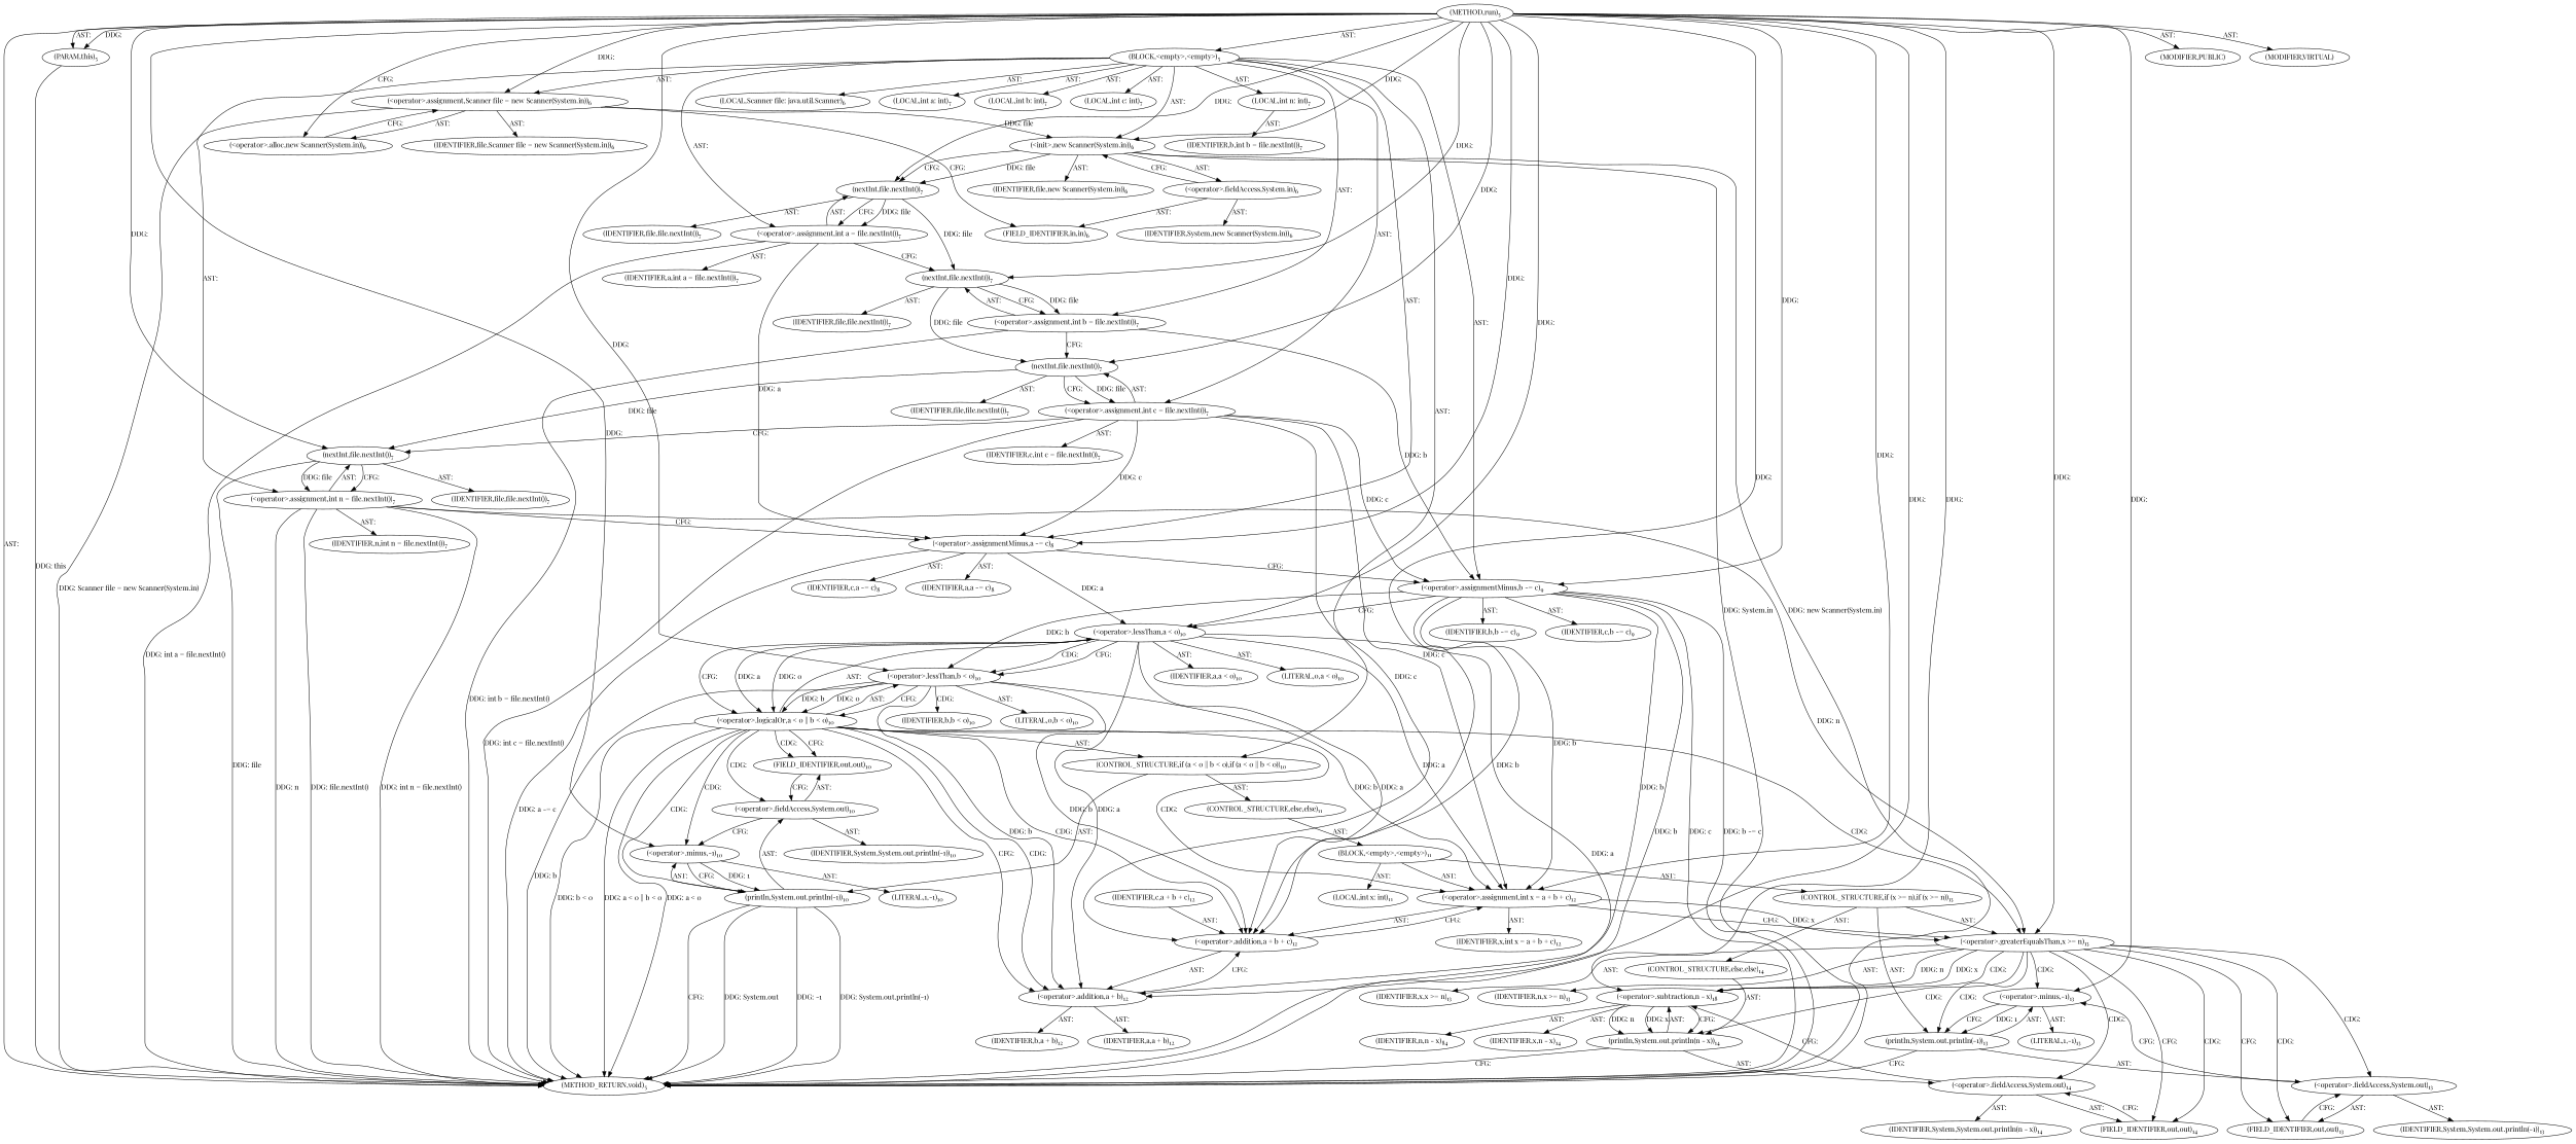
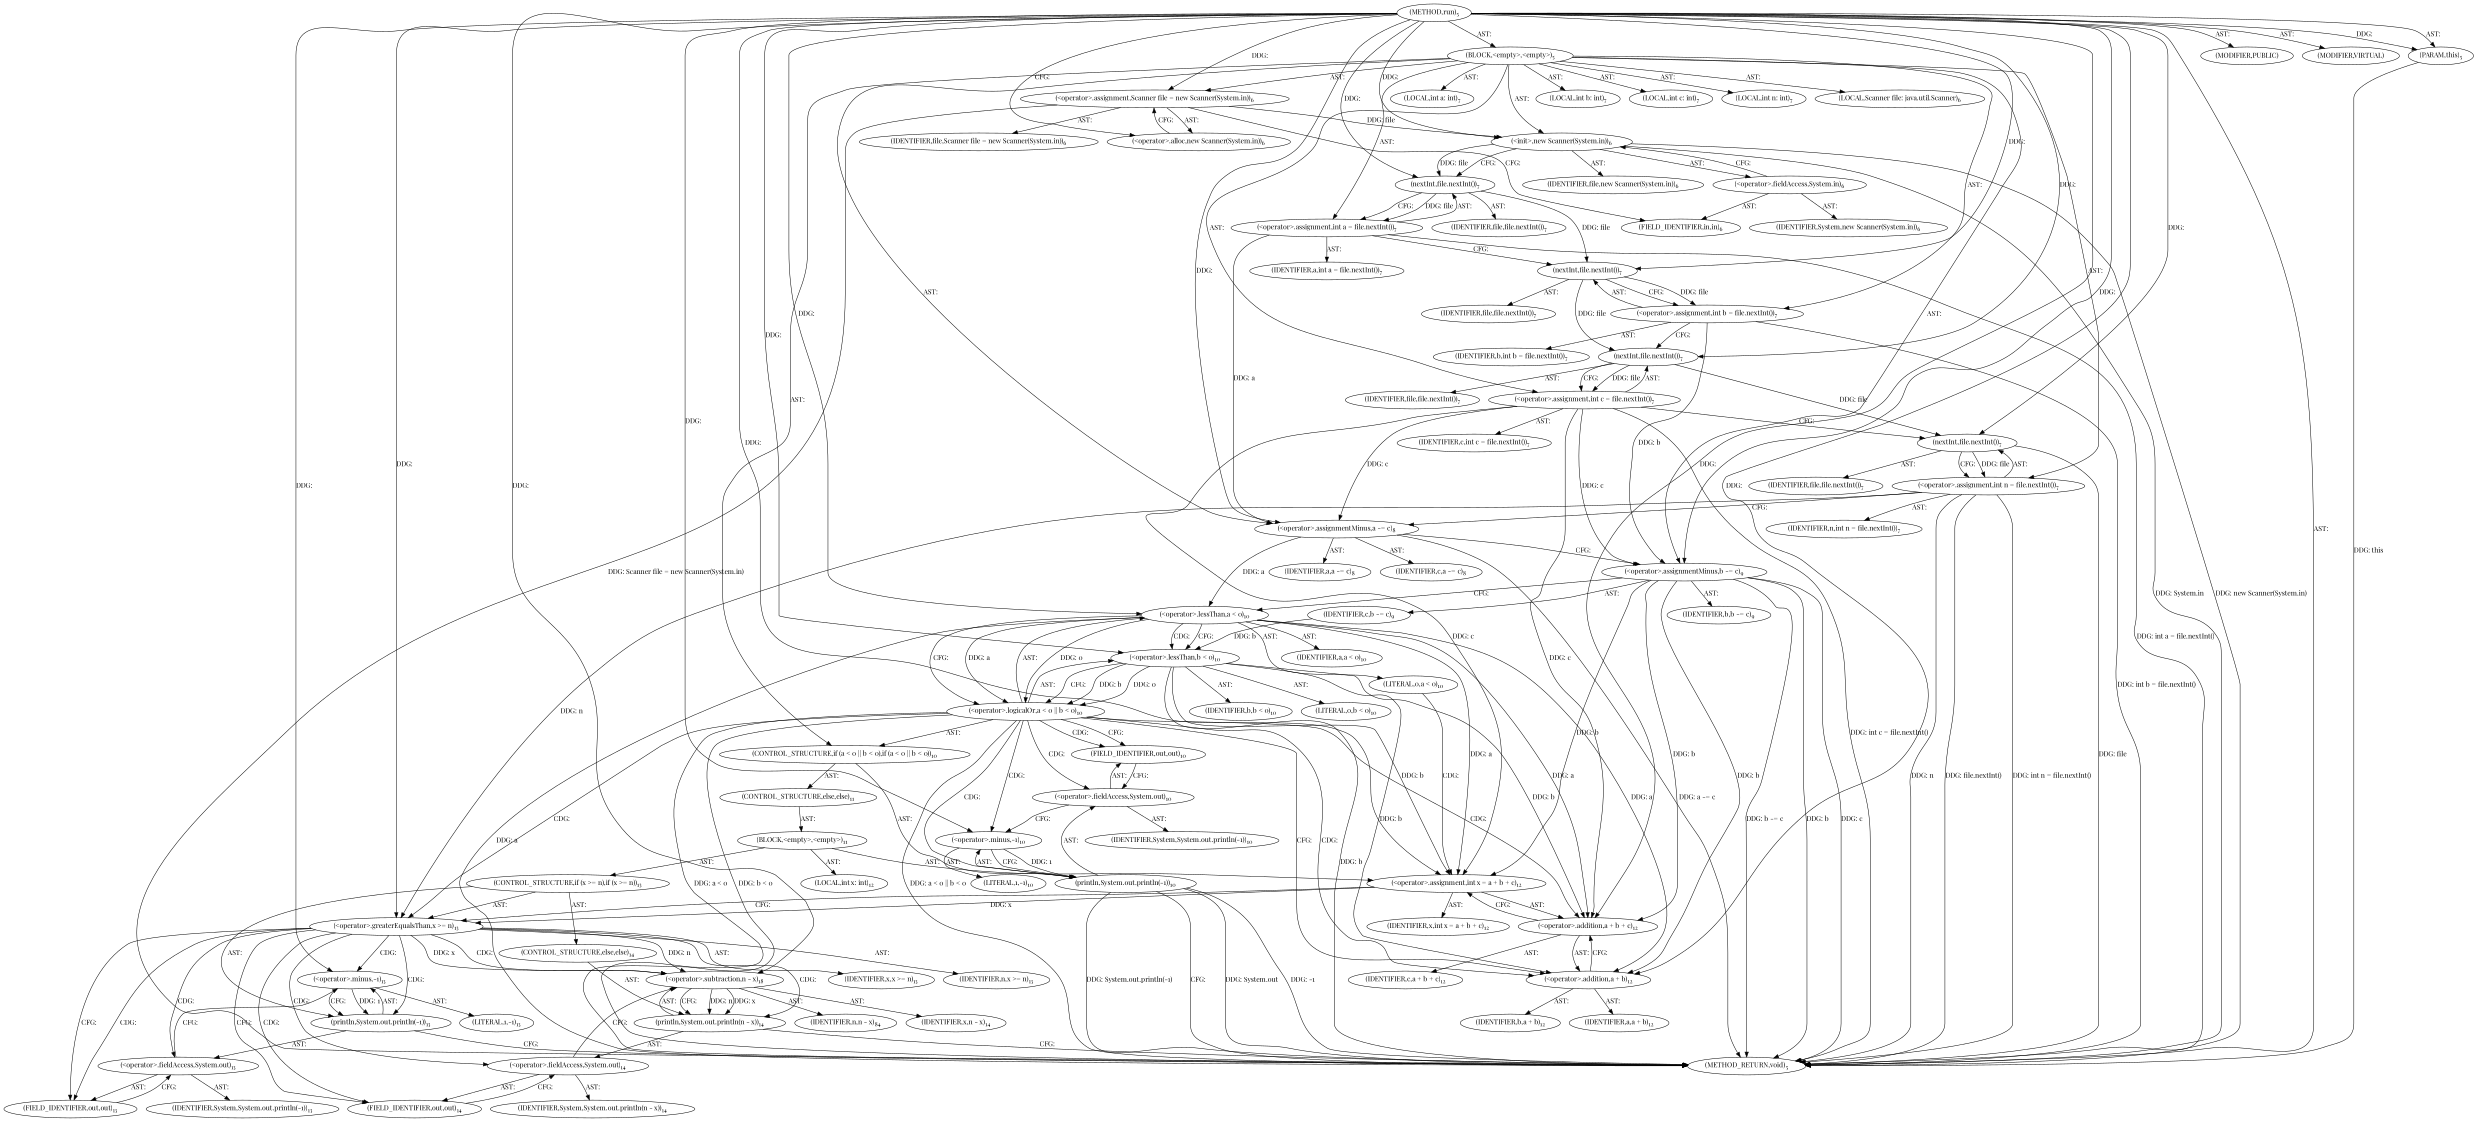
  digraph {
    fontname="Playfair Display"
    node [fontname="Playfair Display"]
    edge [fontname="Playfair Display"]
    n1 [label=<(METHOD,run)<SUB>5</SUB>>]
    n2 [label=<(PARAM,this)<SUB>5</SUB>>]
    n3 [label=<(BLOCK,&lt;empty&gt;,&lt;empty&gt;)<SUB>5</SUB>>]
    n4 [label=<(&lt;operator&gt;.assignment,Scanner file = new Scanner(System.in))<SUB>6</SUB>>]
    n5 [label=<(&lt;operator&gt;.alloc,new Scanner(System.in))<SUB>6</SUB>>]
    n6 [label=<(&lt;init&gt;,new Scanner(System.in))<SUB>6</SUB>>]
    n7 [label=<(nextInt,file.nextInt())<SUB>7</SUB>>]
    n8 [label=<(nextInt,file.nextInt())<SUB>7</SUB>>]
    n9 [label=<(nextInt,file.nextInt())<SUB>7</SUB>>]
    n10 [label=<(nextInt,file.nextInt())<SUB>7</SUB>>]
    n11 [label=<(&lt;operator&gt;.assignmentMinus,a -= c)<SUB>8</SUB>>]
    n12 [label=<(&lt;operator&gt;.assignmentMinus,b -= c)<SUB>9</SUB>>]
    n13 [label=<(&lt;operator&gt;.lessThan,a &lt; 0)<SUB>10</SUB>>]
    n14 [label=<(&lt;operator&gt;.lessThan,b &lt; 0)<SUB>10</SUB>>]
    n15 [label=<(&lt;operator&gt;.minus,-1)<SUB>10</SUB>>]
    n16 [label=<(&lt;operator&gt;.assignment,int x = a + b + c)<SUB>12</SUB>>]
    n17 [label=<(&lt;operator&gt;.addition,a + b + c)<SUB>12</SUB>>]
    n18 [label=<(&lt;operator&gt;.addition,a + b)<SUB>12</SUB>>]
    n19 [label=<(&lt;operator&gt;.greaterEqualsThan,x &gt;= n)<SUB>13</SUB>>]
    n20 [label=<(&lt;operator&gt;.minus,-1)<SUB>13</SUB>>]
    n21 [label=<(&lt;operator&gt;.subtraction,n - x)<SUB>18</SUB>>]
    n22 [label=<(MODIFIER,PUBLIC)>]
    n23 [label=<(MODIFIER,VIRTUAL)>]
    n24 [label=<(METHOD_RETURN,void)<SUB>5</SUB>>]
    n25 [label=<(LOCAL,Scanner file: java.util.Scanner)<SUB>6</SUB>>]
    n26 [label=<(LOCAL,int a: int)<SUB>7</SUB>>]
    n27 [label=<(LOCAL,int b: int)<SUB>7</SUB>>]
    n28 [label=<(LOCAL,int c: int)<SUB>7</SUB>>]
    n29 [label=<(LOCAL,int n: int)<SUB>7</SUB>>]
    n30 [label=<(&lt;operator&gt;.assignment,int a = file.nextInt())<SUB>7</SUB>>]
    n31 [label=<(&lt;operator&gt;.assignment,int b = file.nextInt())<SUB>7</SUB>>]
    n32 [label=<(&lt;operator&gt;.assignment,int c = file.nextInt())<SUB>7</SUB>>]
    n33 [label=<(&lt;operator&gt;.assignment,int n = file.nextInt())<SUB>7</SUB>>]
    n34 [label=<(CONTROL_STRUCTURE,if (a &lt; 0 || b &lt; 0),if (a &lt; 0 || b &lt; 0))<SUB>10</SUB>>]
    n35 [label=<(IDENTIFIER,file,Scanner file = new Scanner(System.in))<SUB>6</SUB>>]
    n36 [label=<(FIELD_IDENTIFIER,in,in)<SUB>6</SUB>>]
    n37 [label=<(IDENTIFIER,file,new Scanner(System.in))<SUB>6</SUB>>]
    n38 [label=<(&lt;operator&gt;.fieldAccess,System.in)<SUB>6</SUB>>]
    n39 [label=<(IDENTIFIER,file,file.nextInt())<SUB>7</SUB>>]
    n40 [label=<(IDENTIFIER,file,file.nextInt())<SUB>7</SUB>>]
    n41 [label=<(IDENTIFIER,file,file.nextInt())<SUB>7</SUB>>]
    n42 [label=<(IDENTIFIER,file,file.nextInt())<SUB>7</SUB>>]
    n43 [label=<(IDENTIFIER,a,a -= c)<SUB>8</SUB>>]
    n44 [label=<(IDENTIFIER,c,a -= c)<SUB>8</SUB>>]
    n45 [label=<(IDENTIFIER,b,b -= c)<SUB>9</SUB>>]
    n46 [label=<(IDENTIFIER,c,b -= c)<SUB>9</SUB>>]
    n47 [label=<(&lt;operator&gt;.logicalOr,a &lt; 0 || b &lt; 0)<SUB>10</SUB>>]
    n48 [label=<(IDENTIFIER,a,a &lt; 0)<SUB>10</SUB>>]
    n49 [label=<(LITERAL,0,a &lt; 0)<SUB>10</SUB>>]
    n50 [label=<(IDENTIFIER,b,b &lt; 0)<SUB>10</SUB>>]
    n51 [label=<(LITERAL,0,b &lt; 0)<SUB>10</SUB>>]
    n52 [label=<(println,System.out.println(-1))<SUB>10</SUB>>]
    n53 [label=<(LITERAL,1,-1)<SUB>10</SUB>>]
    n54 [label=<(IDENTIFIER,x,int x = a + b + c)<SUB>12</SUB>>]
    n55 [label=<(IDENTIFIER,c,a + b + c)<SUB>12</SUB>>]
    n56 [label=<(IDENTIFIER,a,a + b)<SUB>12</SUB>>]
    n57 [label=<(IDENTIFIER,b,a + b)<SUB>12</SUB>>]
    n58 [label=<(println,System.out.println(-1))<SUB>13</SUB>>]
    n59 [label=<(IDENTIFIER,x,x &gt;= n)<SUB>13</SUB>>]
    n60 [label=<(IDENTIFIER,n,x &gt;= n)<SUB>13</SUB>>]
    n61 [label=<(&lt;operator&gt;.fieldAccess,System.out)<SUB>13</SUB>>]
    n62 [label=<(FIELD_IDENTIFIER,out,out)<SUB>13</SUB>>]
    n63 [label=<(println,System.out.println(n - x))<SUB>14</SUB>>]
    n64 [label=<(&lt;operator&gt;.fieldAccess,System.out)<SUB>14</SUB>>]
    n65 [label=<(FIELD_IDENTIFIER,out,out)<SUB>14</SUB>>]
    n66 [label=<(LITERAL,1,-1)<SUB>13</SUB>>]
    n67 [label=<(IDENTIFIER,n,n - x)<SUB>84</SUB>>]
    n68 [label=<(IDENTIFIER,x,n - x)<SUB>14</SUB>>]
    n69 [label=<(IDENTIFIER,a,int a = file.nextInt())<SUB>7</SUB>>]
    n70 [label=<(IDENTIFIER,b,int b = file.nextInt())<SUB>7</SUB>>]
    n71 [label=<(IDENTIFIER,c,int c = file.nextInt())<SUB>7</SUB>>]
    n72 [label=<(IDENTIFIER,n,int n = file.nextInt())<SUB>7</SUB>>]
    n73 [label=<(CONTROL_STRUCTURE,else,else)<SUB>11</SUB>>]
    n74 [label=<(IDENTIFIER,System,new Scanner(System.in))<SUB>6</SUB>>]
    n75 [label=<(&lt;operator&gt;.fieldAccess,System.out)<SUB>10</SUB>>]
    n76 [label=<(FIELD_IDENTIFIER,out,out)<SUB>10</SUB>>]
    n77 [label=<(BLOCK,&lt;empty&gt;,&lt;empty&gt;)<SUB>11</SUB>>]
    n78 [label=<(IDENTIFIER,System,System.out.println(-1))<SUB>10</SUB>>]
-   n79 [label=<(LOCAL,int x: int)<SUB>11</SUB>>]
+   n79 [label=<(LOCAL,int x: int)<SUB>12</SUB>>]
    n80 [label=<(CONTROL_STRUCTURE,if (x &gt;= n),if (x &gt;= n))<SUB>13</SUB>>]
    n81 [label=<(CONTROL_STRUCTURE,else,else)<SUB>14</SUB>>]
    n82 [label=<(IDENTIFIER,System,System.out.println(-1))<SUB>13</SUB>>]
    n83 [label=<(IDENTIFIER,System,System.out.println(n - x))<SUB>14</SUB>>]
    n1 -> n2 [label="AST: "]
    n1 -> n2 [label="DDG: "]
    n1 -> n3 [label="AST: "]
    n1 -> n4 [label="DDG: "]
    n1 -> n5 [label="CFG: "]
    n1 -> n6 [label="DDG: "]
    n1 -> n7 [label="DDG: "]
    n1 -> n8 [label="DDG: "]
    n1 -> n9 [label="DDG: "]
    n1 -> n10 [label="DDG: "]
    n1 -> n11 [label="DDG: "]
    n1 -> n12 [label="DDG: "]
    n1 -> n13 [label="DDG: "]
    n1 -> n14 [label="DDG: "]
    n1 -> n15 [label="DDG: "]
    n1 -> n16 [label="DDG: "]
    n1 -> n17 [label="DDG: "]
    n1 -> n18 [label="DDG: "]
    n1 -> n19 [label="DDG: "]
    n1 -> n20 [label="DDG: "]
    n1 -> n21 [label="DDG: "]
    n1 -> n22 [label="AST: "]
    n1 -> n23 [label="AST: "]
    n1 -> n24 [label="AST: "]
    n2 -> n24 [label="DDG: this"]
    n3 -> n4 [label="AST: "]
    n3 -> n6 [label="AST: "]
    n3 -> n11 [label="AST: "]
    n3 -> n12 [label="AST: "]
    n3 -> n25 [label="AST: "]
    n3 -> n26 [label="AST: "]
    n3 -> n27 [label="AST: "]
    n3 -> n28 [label="AST: "]
    n3 -> n29 [label="AST: "]
    n3 -> n30 [label="AST: "]
    n3 -> n31 [label="AST: "]
    n3 -> n32 [label="AST: "]
    n3 -> n33 [label="AST: "]
    n3 -> n34 [label="AST: "]
    n4 -> n5 [label="AST: "]
    n4 -> n6 [label="DDG: file"]
    n4 -> n24 [label="DDG: Scanner file = new Scanner(System.in)"]
    n4 -> n35 [label="AST: "]
    n4 -> n36 [label="CFG: "]
    n5 -> n4 [label="CFG: "]
    n6 -> n7 [label="CFG: "]
    n6 -> n7 [label="DDG: file"]
    n6 -> n24 [label="DDG: System.in"]
    n6 -> n24 [label="DDG: new Scanner(System.in)"]
    n6 -> n37 [label="AST: "]
    n6 -> n38 [label="AST: "]
    n7 -> n8 [label="DDG: file"]
    n7 -> n30 [label="CFG: "]
    n7 -> n30 [label="DDG: file"]
    n7 -> n39 [label="AST: "]
    n8 -> n9 [label="DDG: file"]
    n8 -> n31 [label="CFG: "]
    n8 -> n31 [label="DDG: file"]
    n8 -> n40 [label="AST: "]
    n9 -> n10 [label="DDG: file"]
    n9 -> n32 [label="CFG: "]
    n9 -> n32 [label="DDG: file"]
    n9 -> n41 [label="AST: "]
    n10 -> n24 [label="DDG: file"]
    n10 -> n33 [label="CFG: "]
    n10 -> n33 [label="DDG: file"]
    n10 -> n42 [label="AST: "]
    n11 -> n12 [label="CFG: "]
    n11 -> n13 [label="DDG: a"]
    n11 -> n24 [label="DDG: a -= c"]
    n11 -> n43 [label="AST: "]
    n11 -> n44 [label="AST: "]
    n12 -> n13 [label="CFG: "]
-   n12 -> n14 [label="DDG: b"]
+   n46 -> n14 [label="DDG: b"]
    n12 -> n16 [label="DDG: b"]
    n12 -> n17 [label="DDG: b"]
    n12 -> n18 [label="DDG: b"]
    n12 -> n24 [label="DDG: b"]
    n12 -> n24 [label="DDG: c"]
    n12 -> n24 [label="DDG: b -= c"]
    n12 -> n45 [label="AST: "]
    n12 -> n46 [label="AST: "]
    n13 -> n14 [label="CFG: "]
    n13 -> n14 [label="CDG: "]
    n13 -> n16 [label="DDG: a"]
    n13 -> n17 [label="DDG: a"]
    n13 -> n18 [label="DDG: a"]
    n13 -> n24 [label="DDG: a"]
    n13 -> n47 [label="CFG: "]
    n13 -> n47 [label="DDG: a"]
    n13 -> n47 [label="DDG: 0"]
    n13 -> n48 [label="AST: "]
    n13 -> n49 [label="AST: "]
    n14 -> n16 [label="DDG: b"]
    n14 -> n17 [label="DDG: b"]
    n14 -> n18 [label="DDG: b"]
    n14 -> n24 [label="DDG: b"]
    n14 -> n47 [label="CFG: "]
    n14 -> n47 [label="DDG: b"]
    n14 -> n47 [label="DDG: 0"]
-   n14 -> n50 [label="CDG: "]
+   n14 -> n50 [label="AST: "]
    n14 -> n51 [label="AST: "]
    n15 -> n52 [label="CFG: "]
    n15 -> n52 [label="DDG: 1"]
    n15 -> n53 [label="AST: "]
    n16 -> n17 [label="AST: "]
    n16 -> n19 [label="CFG: "]
    n16 -> n19 [label="DDG: x"]
    n16 -> n54 [label="AST: "]
    n17 -> n16 [label="CFG: "]
    n17 -> n18 [label="AST: "]
-   n55 -> n17 [label="AST: "]
+   n17 -> n55 [label="AST: "]
    n18 -> n17 [label="CFG: "]
    n18 -> n56 [label="AST: "]
    n18 -> n57 [label="AST: "]
    n19 -> n20 [label="CDG: "]
    n19 -> n21 [label="DDG: n"]
    n19 -> n21 [label="DDG: x"]
    n19 -> n21 [label="CDG: "]
    n19 -> n58 [label="CDG: "]
    n19 -> n59 [label="AST: "]
    n19 -> n60 [label="AST: "]
    n19 -> n61 [label="CDG: "]
    n19 -> n62 [label="CFG: "]
    n19 -> n62 [label="CDG: "]
    n19 -> n63 [label="CDG: "]
    n19 -> n64 [label="CDG: "]
    n19 -> n65 [label="CFG: "]
    n19 -> n65 [label="CDG: "]
    n20 -> n58 [label="CFG: "]
    n20 -> n58 [label="DDG: 1"]
    n20 -> n66 [label="AST: "]
    n21 -> n63 [label="CFG: "]
    n21 -> n63 [label="DDG: n"]
    n21 -> n63 [label="DDG: x"]
    n21 -> n67 [label="AST: "]
    n21 -> n68 [label="AST: "]
    n30 -> n7 [label="AST: "]
    n30 -> n8 [label="CFG: "]
    n30 -> n11 [label="DDG: a"]
    n30 -> n24 [label="DDG: int a = file.nextInt()"]
    n30 -> n69 [label="AST: "]
    n31 -> n8 [label="AST: "]
    n31 -> n9 [label="CFG: "]
    n31 -> n12 [label="DDG: b"]
    n31 -> n24 [label="DDG: int b = file.nextInt()"]
-   n29 -> n70 [label="AST: "]
+   n31 -> n70 [label="AST: "]
    n32 -> n9 [label="AST: "]
    n32 -> n10 [label="CFG: "]
    n32 -> n11 [label="DDG: c"]
    n32 -> n12 [label="DDG: c"]
    n32 -> n16 [label="DDG: c"]
    n32 -> n17 [label="DDG: c"]
    n32 -> n24 [label="DDG: int c = file.nextInt()"]
    n32 -> n71 [label="AST: "]
    n33 -> n10 [label="AST: "]
    n33 -> n11 [label="CFG: "]
    n33 -> n19 [label="DDG: n"]
    n33 -> n24 [label="DDG: n"]
    n33 -> n24 [label="DDG: file.nextInt()"]
    n33 -> n24 [label="DDG: int n = file.nextInt()"]
    n33 -> n72 [label="AST: "]
    n34 -> n52 [label="AST: "]
    n34 -> n73 [label="AST: "]
    n38 -> n6 [label="CFG: "]
    n38 -> n36 [label="AST: "]
    n38 -> n74 [label="AST: "]
    n47 -> n13 [label="AST: "]
    n47 -> n14 [label="AST: "]
    n47 -> n15 [label="CDG: "]
-   n47 -> n16 [label="CDG: "]
+   n49 -> n16 [label="CDG: "]
    n47 -> n17 [label="CDG: "]
    n47 -> n18 [label="CFG: "]
    n47 -> n18 [label="CDG: "]
    n47 -> n19 [label="CDG: "]
    n47 -> n24 [label="DDG: a &lt; 0"]
    n47 -> n24 [label="DDG: b &lt; 0"]
    n47 -> n24 [label="DDG: a &lt; 0 || b &lt; 0"]
    n47 -> n34 [label="AST: "]
    n47 -> n52 [label="CDG: "]
    n47 -> n75 [label="CDG: "]
    n47 -> n76 [label="CFG: "]
    n47 -> n76 [label="CDG: "]
    n52 -> n15 [label="AST: "]
    n52 -> n24 [label="CFG: "]
    n52 -> n24 [label="DDG: System.out"]
    n52 -> n24 [label="DDG: -1"]
    n52 -> n24 [label="DDG: System.out.println(-1)"]
    n52 -> n75 [label="AST: "]
    n58 -> n20 [label="AST: "]
    n58 -> n24 [label="CFG: "]
    n58 -> n61 [label="AST: "]
    n61 -> n20 [label="CFG: "]
    n61 -> n62 [label="AST: "]
    n61 -> n82 [label="AST: "]
    n62 -> n61 [label="CFG: "]
    n63 -> n21 [label="AST: "]
    n63 -> n24 [label="CFG: "]
    n63 -> n64 [label="AST: "]
    n64 -> n21 [label="CFG: "]
    n64 -> n65 [label="AST: "]
    n64 -> n83 [label="AST: "]
    n65 -> n64 [label="CFG: "]
    n73 -> n77 [label="AST: "]
    n75 -> n15 [label="CFG: "]
    n75 -> n76 [label="AST: "]
    n75 -> n78 [label="AST: "]
    n76 -> n75 [label="CFG: "]
    n77 -> n16 [label="AST: "]
    n77 -> n79 [label="AST: "]
    n77 -> n80 [label="AST: "]
    n80 -> n19 [label="AST: "]
    n80 -> n58 [label="AST: "]
    n80 -> n81 [label="AST: "]
    n81 -> n63 [label="AST: "]
  }
